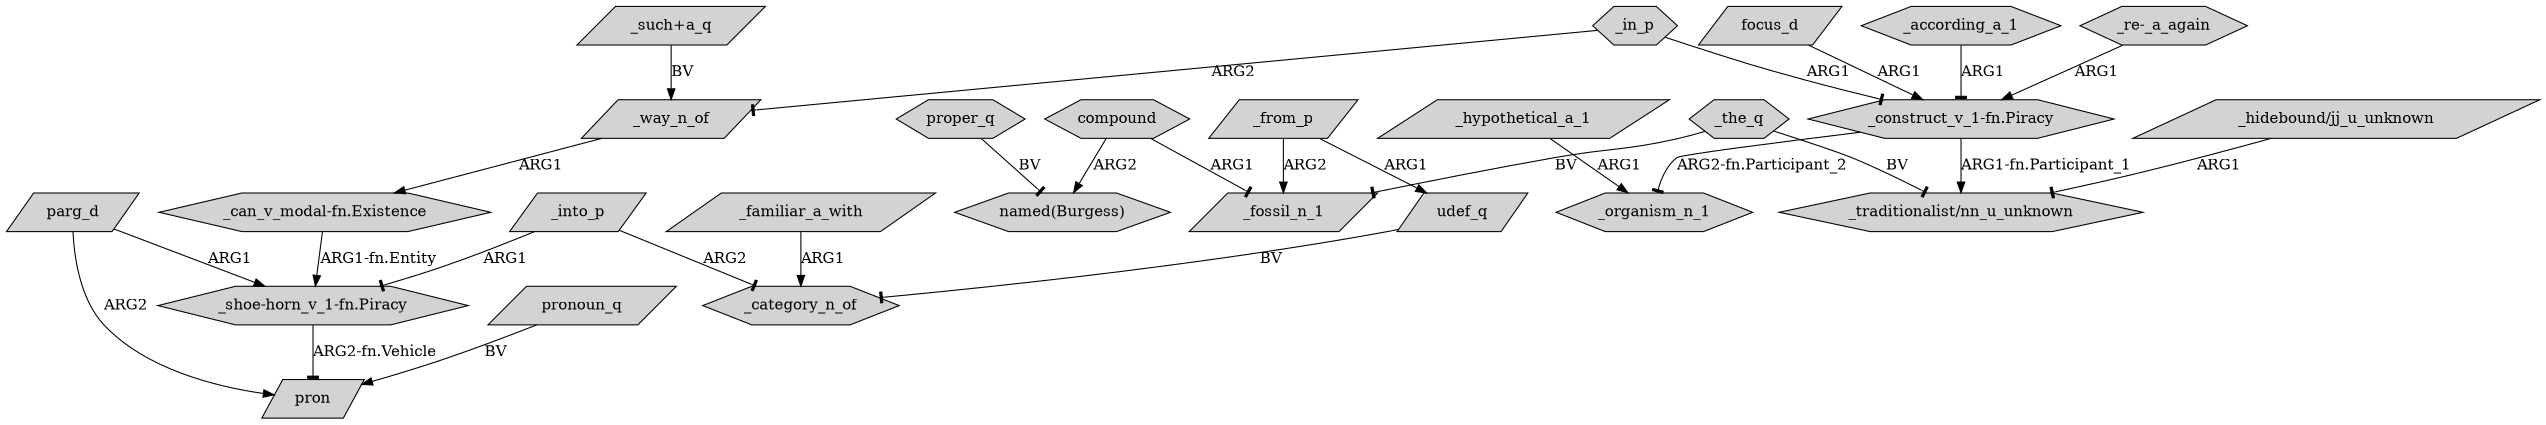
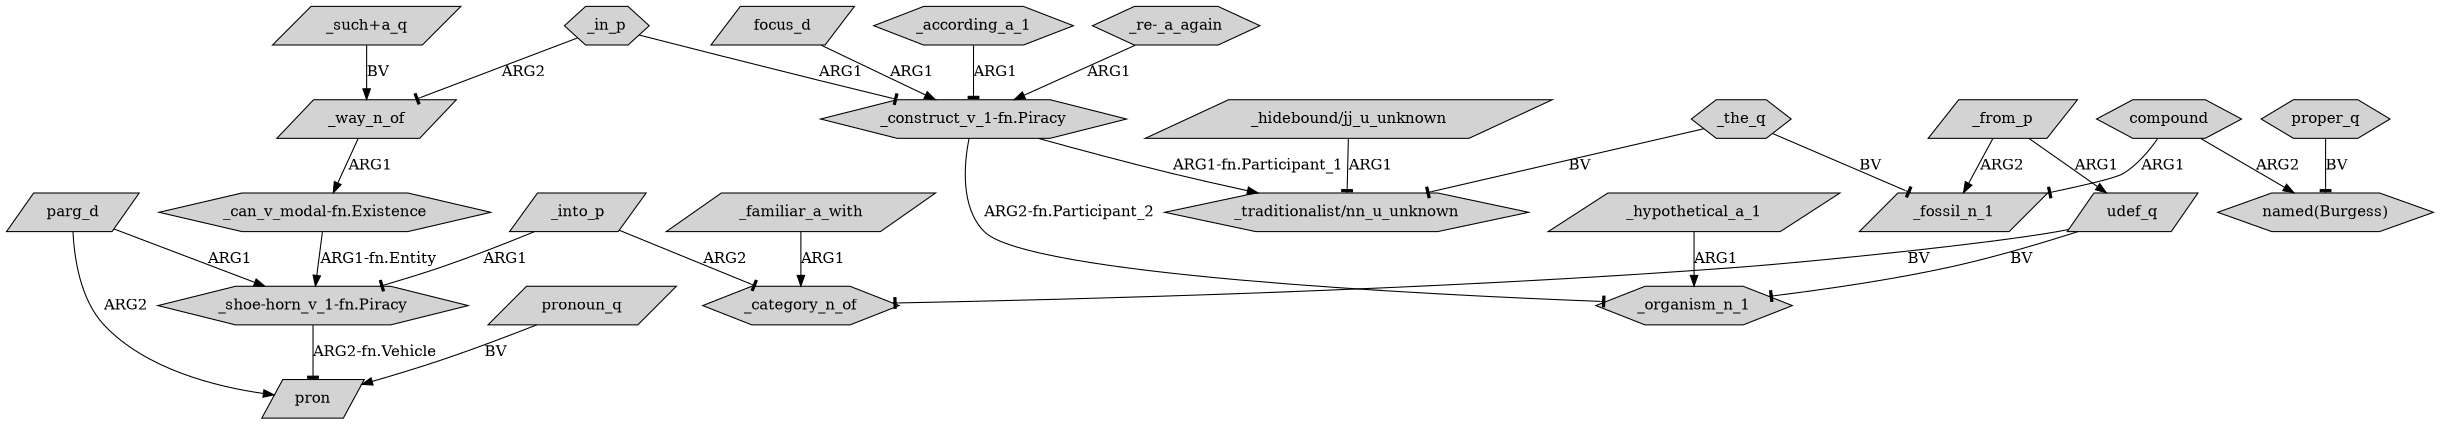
  digraph {
    node [shape=hexagon style=filled]
    edge [arrowhead=tee]
    "_shoe-horn_v_1-fn.Piracy"
    _into_p [shape=parallelogram]
    _category_n_of
    pron [shape=parallelogram]
    parg_d [shape=parallelogram]
    _familiar_a_with [shape=parallelogram]
    "_re-_a_again"
    n8 [label="_construct_v_1-fn.Piracy"]
    _organism_n_1
    "_traditionalist/nn_u_unknown"
    "_such+a_q" [shape=parallelogram]
    _way_n_of [shape=parallelogram]
    "_can_v_modal-fn.Existence"
    _hypothetical_a_1 [shape=parallelogram]
    focus_d [shape=parallelogram]
    _according_a_1
    _from_p [shape=parallelogram]
    _fossil_n_1 [shape=parallelogram]
    udef_q [shape=parallelogram]
    proper_q
    "named(Burgess)"
    pronoun_q [shape=parallelogram]
    "_hidebound/jj_u_unknown" [shape=parallelogram]
    _in_p
    compound
    _the_q
    "_shoe-horn_v_1-fn.Piracy" -> pron [label="ARG2-fn.Vehicle"]
    _into_p -> "_shoe-horn_v_1-fn.Piracy" [label=ARG1]
    _into_p -> _category_n_of [label=ARG2]
    parg_d -> "_shoe-horn_v_1-fn.Piracy" [arrowhead=normal label=ARG1]
    parg_d -> pron [arrowhead=normal label=ARG2]
    _familiar_a_with -> _category_n_of [arrowhead=normal label=ARG1]
    "_re-_a_again" -> n8 [arrowhead=normal label=ARG1]
    n8 -> _organism_n_1 [label="ARG2-fn.Participant_2"]
    n8 -> "_traditionalist/nn_u_unknown" [arrowhead=normal label="ARG1-fn.Participant_1"]
    "_such+a_q" -> _way_n_of [arrowhead=normal label=BV]
    _way_n_of -> "_can_v_modal-fn.Existence" [arrowhead=normal label=ARG1]
    "_can_v_modal-fn.Existence" -> "_shoe-horn_v_1-fn.Piracy" [arrowhead=normal label="ARG1-fn.Entity"]
    _hypothetical_a_1 -> _organism_n_1 [arrowhead=normal label=ARG1]
    focus_d -> n8 [arrowhead=normal label=ARG1]
    _according_a_1 -> n8 [label=ARG1]
    _from_p -> _fossil_n_1 [arrowhead=normal label=ARG2]
    _from_p -> udef_q [arrowhead=normal label=ARG1]
    udef_q -> _category_n_of [label=BV]
+   udef_q -> _organism_n_1 [label=BV]
    proper_q -> "named(Burgess)" [label=BV]
    pronoun_q -> pron [arrowhead=normal label=BV]
    "_hidebound/jj_u_unknown" -> "_traditionalist/nn_u_unknown" [label=ARG1]
    _in_p -> n8 [label=ARG1]
    _in_p -> _way_n_of [label=ARG2]
    compound -> _fossil_n_1 [label=ARG1]
    compound -> "named(Burgess)" [arrowhead=normal label=ARG2]
    _the_q -> "_traditionalist/nn_u_unknown" [label=BV]
    _the_q -> _fossil_n_1 [label=BV]
  }
